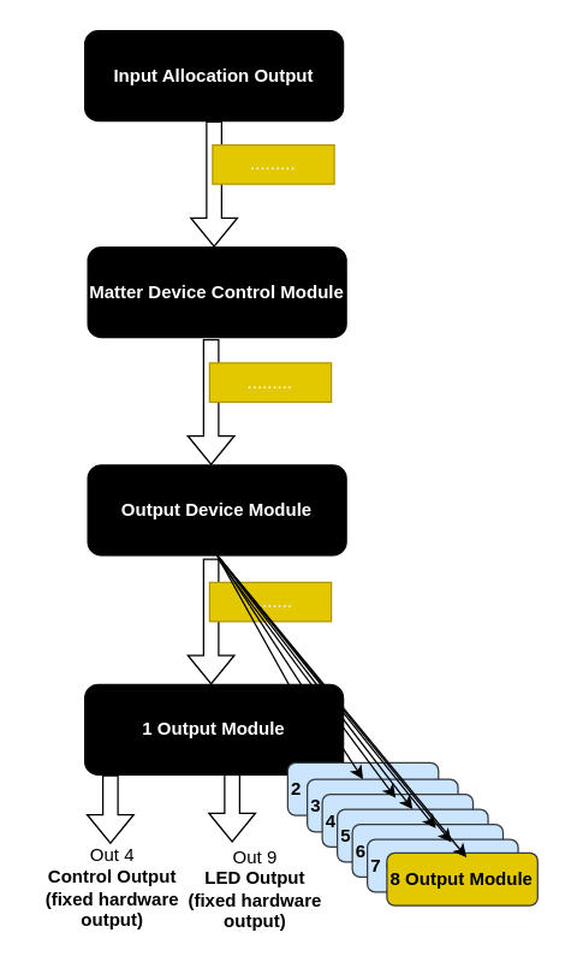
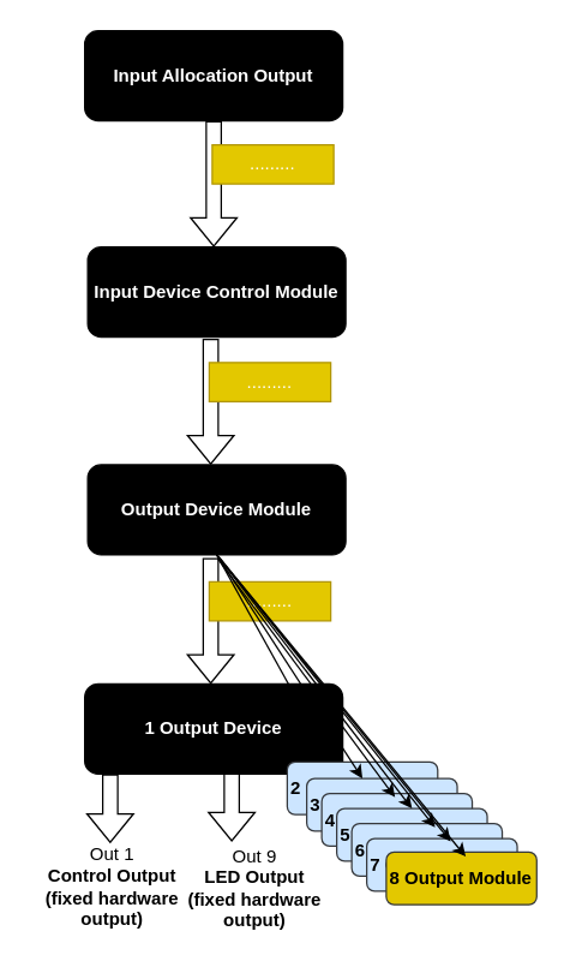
  <mxCell id="0" />
  <mxCell id="1" parent="0" />
- <mxCell id="2" value="&lt;b&gt;1 Output Module&lt;/b&gt;" style="rounded=1;whiteSpace=wrap;html=1;fillColor=#000000;fontColor=#FFFFFF;" parent="1" vertex="1"><mxGeometry x="56" y="455" width="172" height="60" as="geometry" /></mxCell>
+ <mxCell id="2" value="&lt;b&gt;1 Output Device&lt;/b&gt;" style="rounded=1;whiteSpace=wrap;html=1;fillColor=#000000;fontColor=#FFFFFF;" parent="1" vertex="1"><mxGeometry x="56" y="455" width="172" height="60" as="geometry" /></mxCell>
  <mxCell id="3" value="&lt;b&gt;2 Output Module&lt;/b&gt;" style="rounded=1;whiteSpace=wrap;html=1;fillColor=#cce5ff;strokeColor=#36393d;" parent="1" vertex="1"><mxGeometry x="191" y="507" width="100.33" height="35" as="geometry" /></mxCell>
  <mxCell id="4" value="&lt;b&gt;3 Output Module&lt;/b&gt;" style="rounded=1;whiteSpace=wrap;html=1;fillColor=#cce5ff;strokeColor=#36393d;" parent="1" vertex="1"><mxGeometry x="204" y="518" width="100.33" height="35" as="geometry" /></mxCell>
  <mxCell id="5" value="&lt;b&gt;4 Output Module&lt;/b&gt;" style="rounded=1;whiteSpace=wrap;html=1;fillColor=#cce5ff;strokeColor=#36393d;" parent="1" vertex="1"><mxGeometry x="214" y="528" width="100.33" height="35" as="geometry" /></mxCell>
  <mxCell id="6" value="&lt;b&gt;5 Output Module&lt;/b&gt;" style="rounded=1;whiteSpace=wrap;html=1;fillColor=#cce5ff;strokeColor=#36393d;" parent="1" vertex="1"><mxGeometry x="224" y="538" width="100.33" height="35" as="geometry" /></mxCell>
  <mxCell id="7" value="&lt;b&gt;6 Output Module&lt;/b&gt;" style="rounded=1;whiteSpace=wrap;html=1;fillColor=#cce5ff;strokeColor=#36393d;" parent="1" vertex="1"><mxGeometry x="234" y="548" width="100.33" height="35" as="geometry" /></mxCell>
  <mxCell id="8" value="&lt;b&gt;7 Output Module&lt;/b&gt;" style="rounded=1;whiteSpace=wrap;html=1;fillColor=#cce5ff;strokeColor=#36393d;" parent="1" vertex="1"><mxGeometry x="244" y="558" width="100.33" height="35" as="geometry" /></mxCell>
  <mxCell id="9" value="&lt;b&gt;8 Output Module&lt;/b&gt;" style="rounded=1;whiteSpace=wrap;html=1;fillColor=#e3c800;strokeColor=#36393d;" parent="1" vertex="1"><mxGeometry x="257" y="567" width="100.33" height="35" as="geometry" /></mxCell>
  <mxCell id="10" value="" style="shape=flexArrow;endArrow=classic;html=1;rounded=0;" parent="1" edge="1"><mxGeometry width="50" height="50" relative="1" as="geometry"><mxPoint x="140" y="371" as="sourcePoint" /><mxPoint x="140" y="455" as="targetPoint" /></mxGeometry></mxCell>
  <mxCell id="11" value="&lt;font color=&quot;#ffffff&quot;&gt;.........&lt;/font&gt;" style="rounded=0;whiteSpace=wrap;html=1;fillColor=#e3c800;strokeColor=#B09500;fontColor=#000000;" parent="1" vertex="1"><mxGeometry x="139" y="387" width="81" height="26" as="geometry" /></mxCell>
  <mxCell id="12" value="" style="shape=flexArrow;endArrow=classic;html=1;rounded=0;" parent="1" edge="1"><mxGeometry width="50" height="50" relative="1" as="geometry"><mxPoint x="73" y="515" as="sourcePoint" /><mxPoint x="73" y="561" as="targetPoint" /></mxGeometry></mxCell>
  <mxCell id="13" value="" style="shape=flexArrow;endArrow=classic;html=1;rounded=0;" parent="1" edge="1"><mxGeometry width="50" height="50" relative="1" as="geometry"><mxPoint x="154" y="514" as="sourcePoint" /><mxPoint x="154" y="560" as="targetPoint" /></mxGeometry></mxCell>
- <mxCell id="14" value="Out 4&lt;div&gt;&lt;b&gt;Control Output&lt;/b&gt;&lt;/div&gt;&lt;div&gt;&lt;b&gt;(fixed hardware&lt;/b&gt;&lt;/div&gt;&lt;div&gt;&lt;b&gt;output)&lt;/b&gt;&lt;/div&gt;" style="text;html=1;align=center;verticalAlign=middle;resizable=0;points=[];autosize=1;strokeColor=none;fillColor=none;" parent="1" vertex="1"><mxGeometry x="20" y="555" width="107" height="70" as="geometry" /></mxCell>
+ <mxCell id="14" value="Out 1&lt;div&gt;&lt;b&gt;Control Output&lt;/b&gt;&lt;/div&gt;&lt;div&gt;&lt;b&gt;(fixed hardware&lt;/b&gt;&lt;/div&gt;&lt;div&gt;&lt;b&gt;output)&lt;/b&gt;&lt;/div&gt;" style="text;html=1;align=center;verticalAlign=middle;resizable=0;points=[];autosize=1;strokeColor=none;fillColor=none;" parent="1" vertex="1"><mxGeometry x="20" y="555" width="107" height="70" as="geometry" /></mxCell>
  <mxCell id="15" value="Out 9&lt;div&gt;&lt;b&gt;LED Output&lt;/b&gt;&lt;/div&gt;&lt;div&gt;&lt;div&gt;&lt;b&gt;(fixed hardware&lt;/b&gt;&lt;/div&gt;&lt;div&gt;&lt;b&gt;output)&lt;/b&gt;&lt;/div&gt;&lt;/div&gt;" style="text;html=1;align=center;verticalAlign=middle;resizable=0;points=[];autosize=1;strokeColor=none;fillColor=none;" parent="1" vertex="1"><mxGeometry x="115" y="556" width="107" height="70" as="geometry" /></mxCell>
  <mxCell id="16" value="&lt;b&gt;Output Device Module&lt;/b&gt;" style="rounded=1;whiteSpace=wrap;html=1;fillColor=#000000;fontColor=#FFFFFF;" parent="1" vertex="1"><mxGeometry x="58" y="309" width="172" height="60" as="geometry" /></mxCell>
  <mxCell id="17" value="" style="shape=flexArrow;endArrow=classic;html=1;rounded=0;" parent="1" edge="1"><mxGeometry width="50" height="50" relative="1" as="geometry"><mxPoint x="140" y="225" as="sourcePoint" /><mxPoint x="140" y="309" as="targetPoint" /></mxGeometry></mxCell>
  <mxCell id="18" value="&lt;font color=&quot;#ffffff&quot;&gt;.........&lt;/font&gt;" style="rounded=0;whiteSpace=wrap;html=1;fillColor=#e3c800;strokeColor=#B09500;fontColor=#000000;" parent="1" vertex="1"><mxGeometry x="139" y="241" width="81" height="26" as="geometry" /></mxCell>
  <mxCell id="19" value="" style="endArrow=classic;html=1;rounded=0;exitX=0.5;exitY=1;exitDx=0;exitDy=0;entryX=0.366;entryY=0.037;entryDx=0;entryDy=0;entryPerimeter=0;" parent="1" source="16" edge="1"><mxGeometry width="50" height="50" relative="1" as="geometry"><mxPoint x="216" y="382" as="sourcePoint" /><mxPoint x="214.721" y="496.295" as="targetPoint" /></mxGeometry></mxCell>
  <mxCell id="20" value="" style="endArrow=classic;html=1;rounded=0;entryX=0.37;entryY=0;entryDx=0;entryDy=0;entryPerimeter=0;exitX=0.5;exitY=1;exitDx=0;exitDy=0;" parent="1" source="16" target="4" edge="1"><mxGeometry width="50" height="50" relative="1" as="geometry"><mxPoint x="147" y="377" as="sourcePoint" /><mxPoint x="223" y="504" as="targetPoint" /></mxGeometry></mxCell>
  <mxCell id="21" value="" style="endArrow=classic;html=1;rounded=0;entryX=0.487;entryY=0.069;entryDx=0;entryDy=0;entryPerimeter=0;" parent="1" target="5" edge="1"><mxGeometry width="50" height="50" relative="1" as="geometry"><mxPoint x="145" y="372" as="sourcePoint" /><mxPoint x="242" y="518" as="targetPoint" /></mxGeometry></mxCell>
  <mxCell id="22" value="" style="endArrow=classic;html=1;rounded=0;entryX=0.5;entryY=0;entryDx=0;entryDy=0;exitX=0.5;exitY=1;exitDx=0;exitDy=0;" parent="1" source="16" target="6" edge="1"><mxGeometry width="50" height="50" relative="1" as="geometry"><mxPoint x="155" y="382" as="sourcePoint" /><mxPoint x="273" y="540" as="targetPoint" /></mxGeometry></mxCell>
  <mxCell id="23" value="" style="endArrow=classic;html=1;rounded=0;entryX=0.554;entryY=0.071;entryDx=0;entryDy=0;entryPerimeter=0;" parent="1" target="7" edge="1"><mxGeometry width="50" height="50" relative="1" as="geometry"><mxPoint x="145" y="370" as="sourcePoint" /><mxPoint x="284" y="548" as="targetPoint" /></mxGeometry></mxCell>
  <mxCell id="24" value="" style="endArrow=classic;html=1;rounded=0;entryX=0.554;entryY=0.071;entryDx=0;entryDy=0;entryPerimeter=0;exitX=0.5;exitY=1;exitDx=0;exitDy=0;" parent="1" source="16" edge="1"><mxGeometry width="50" height="50" relative="1" as="geometry"><mxPoint x="155" y="380" as="sourcePoint" /><mxPoint x="300" y="560" as="targetPoint" /></mxGeometry></mxCell>
  <mxCell id="25" value="" style="endArrow=classic;html=1;rounded=0;entryX=0.554;entryY=0.071;entryDx=0;entryDy=0;entryPerimeter=0;" parent="1" edge="1"><mxGeometry width="50" height="50" relative="1" as="geometry"><mxPoint x="145" y="370" as="sourcePoint" /><mxPoint x="310" y="570" as="targetPoint" /></mxGeometry></mxCell>
- <mxCell id="26" value="&lt;b&gt;Matter Device Control Module&lt;/b&gt;" style="rounded=1;whiteSpace=wrap;html=1;fillColor=#000000;fontColor=#FFFFFF;" parent="1" vertex="1"><mxGeometry x="58" y="164" width="172" height="60" as="geometry" /></mxCell>
+ <mxCell id="26" value="&lt;b&gt;Input Device Control Module&lt;/b&gt;" style="rounded=1;whiteSpace=wrap;html=1;fillColor=#000000;fontColor=#FFFFFF;" parent="1" vertex="1"><mxGeometry x="58" y="164" width="172" height="60" as="geometry" /></mxCell>
  <mxCell id="27" value="" style="shape=flexArrow;endArrow=classic;html=1;rounded=0;" parent="1" edge="1"><mxGeometry width="50" height="50" relative="1" as="geometry"><mxPoint x="142" y="80" as="sourcePoint" /><mxPoint x="142" y="164" as="targetPoint" /></mxGeometry></mxCell>
  <mxCell id="28" value="&lt;font color=&quot;#ffffff&quot;&gt;.........&lt;/font&gt;" style="rounded=0;whiteSpace=wrap;html=1;fillColor=#e3c800;strokeColor=#B09500;fontColor=#000000;" parent="1" vertex="1"><mxGeometry x="141" y="96" width="81" height="26" as="geometry" /></mxCell>
  <mxCell id="29" value="&lt;b&gt;Input Allocation Output&lt;/b&gt;" style="rounded=1;whiteSpace=wrap;html=1;fillColor=#000000;fontColor=#FFFFFF;" vertex="1" parent="1"><mxGeometry x="56" y="20" width="172" height="60" as="geometry" /></mxCell>
